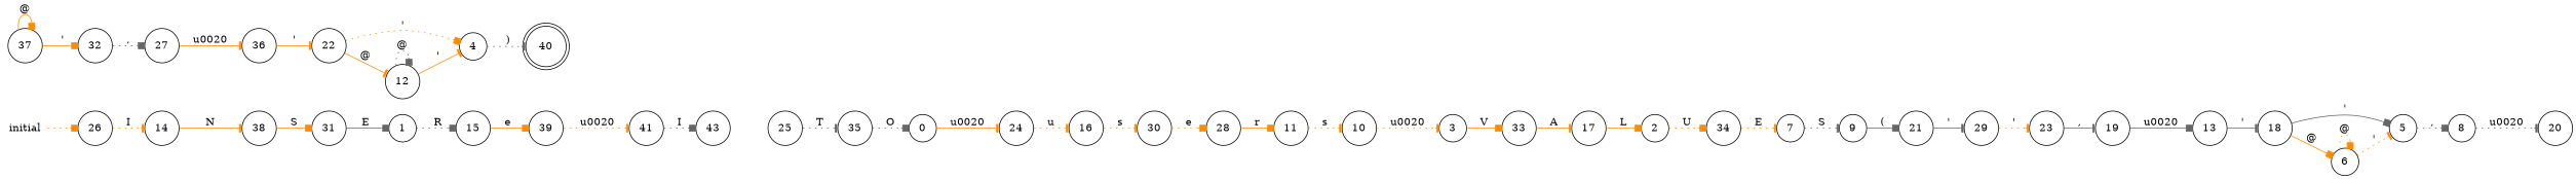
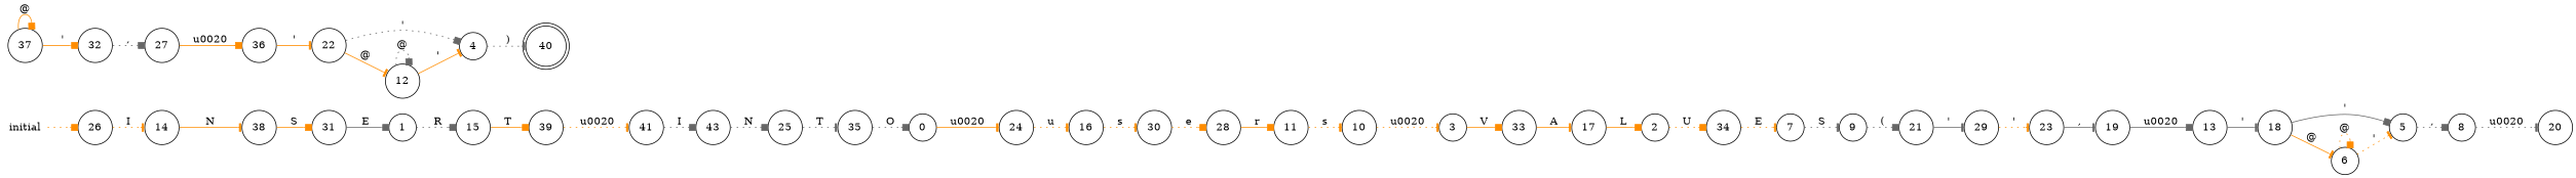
  digraph {
    rankdir=LR
    node [shape=circle]
    edge [arrowhead=tee color=darkorange style=dotted]
    0
    24
    16
    30
    1
    15
    39
    41
    2
    34
    7
    9
    3
    33
    17
    40 [shape=doublecircle]
    4
    5
    8
    20
    6
    21
    29
    23
    10
    11
    12
    13
    18
    14
    38
    31
    43
    28
    19
    32
    27
    37
    22
    25
    35
    26
    initial [shape=plaintext]
    36
    0 -> 24 [label="\u0020" style=solid]
    24 -> 16 [label=u]
    16 -> 30 [label=s]
    30 -> 28 [arrowhead=box label=e]
    1 -> 15 [arrowhead=box color=gray40 label=R]
-   15 -> 39 [arrowhead=box label=e style=solid]
+   15 -> 39 [arrowhead=box label=T style=solid]
    39 -> 41 [label="\u0020"]
    41 -> 43 [arrowhead=box color=gray40 label=I]
    2 -> 34 [arrowhead=box label=U]
    34 -> 7 [label=E]
    7 -> 9 [color=gray40 label=S]
-   9 -> 21 [arrowhead=box color=gray40 label="(" style=solid]
+   9 -> 21 [arrowhead=box color=gray40 label="("]
    3 -> 33 [arrowhead=box label=V style=solid]
    33 -> 17 [label=A style=solid]
    17 -> 2 [arrowhead=box label=L style=solid]
    4 -> 40 [color=gray40 label=")"]
    5 -> 8 [arrowhead=box color=gray40 label=","]
    8 -> 20 [color=gray40 label="\u0020"]
    6 -> 5 [label="'"]
    6 -> 6 [arrowhead=box label="@"]
    21 -> 29 [color=gray40 label="'" style=solid]
    29 -> 23 [label="'"]
    23 -> 19 [color=gray40 label="," style=solid]
    10 -> 3 [label="\u0020"]
    11 -> 10 [label=s]
    12 -> 4 [label="'" style=solid]
    12 -> 12 [arrowhead=box color=gray40 label="@"]
    13 -> 18 [color=gray40 label="'" style=solid]
    18 -> 5 [arrowhead=box color=gray40 label="'" style=solid]
-   18 -> 6 [arrowhead=box label="@" style=solid]
+   18 -> 6 [label="@" style=solid]
    14 -> 38 [label=N style=solid]
    38 -> 31 [arrowhead=box label=S style=solid]
    31 -> 1 [arrowhead=box color=gray40 label=E style=solid]
+   43 -> 25 [arrowhead=box color=gray40 label=N]
    28 -> 11 [arrowhead=box label=r style=solid]
    19 -> 13 [arrowhead=box color=gray40 label="\u0020" style=solid]
    32 -> 27 [arrowhead=box color=gray40 label=","]
-   27 -> 36 [label="\u0020" style=solid]
+   27 -> 36 [arrowhead=box label="\u0020" style=solid]
    37 -> 32 [arrowhead=box label="'" style=solid]
    37 -> 37 [arrowhead=box label="@" style=solid]
-   22 -> 4 [arrowhead=box label="'"]
+   22 -> 4 [arrowhead=box color=gray40 label="'"]
    22 -> 12 [label="@" style=solid]
    25 -> 35 [color=gray40 label=T]
    35 -> 0 [arrowhead=box color=gray40 label=O]
    26 -> 14 [label=I]
    initial -> 26 [arrowhead=box]
    36 -> 22 [label="'" style=solid]
  }
